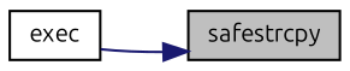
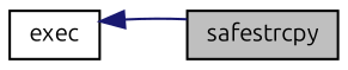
  digraph {
    rankdir=RL
    fontname=Ubuntu
    node [color=black fontname=Ubuntu fontsize=10 shape=record style=filled]
    n1 [fillcolor=grey75 fontcolor=black height=0.2 label=safestrcpy width=0.4]
    n2 [fillcolor=white height=0.2 label=exec width=0.4]
-   n1 -> n2 [color=midnightblue dir=back fontname=Ubuntu fontsize=10 labelfontname=Helvetica labelfontsize=10 style=solid]
+   n2 -> n1 [color=midnightblue dir=back fontname=Ubuntu fontsize=10 labelfontname=Helvetica labelfontsize=10 style=solid]
  }
